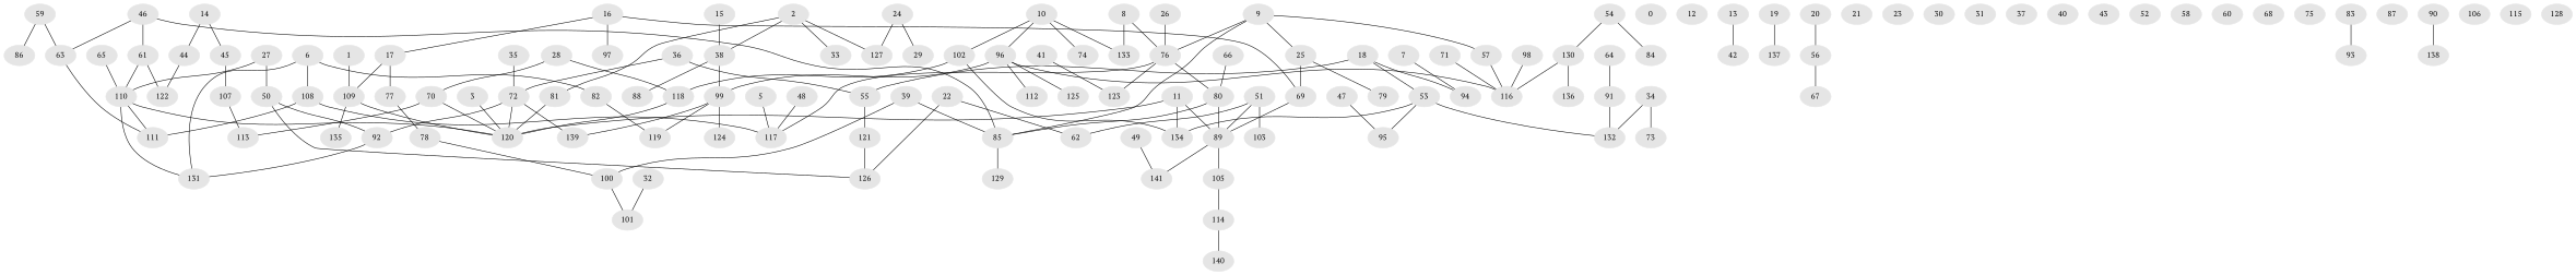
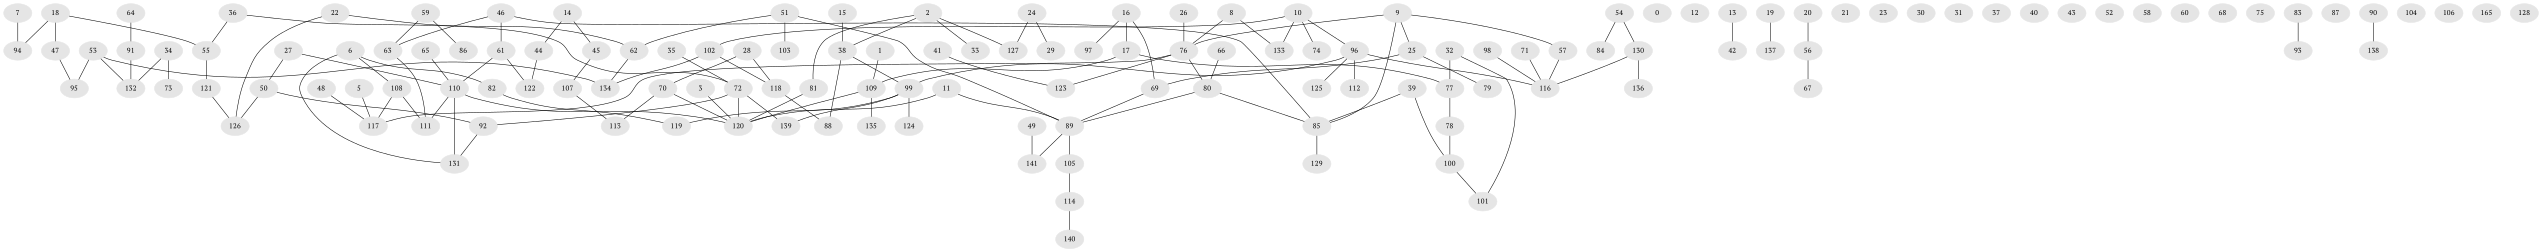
  graph {
    fontname="PT Serif"
    node [color=gray90 fontname="PT Serif" style=filled]
    edge [fontname="PT Serif"]
    1
    109
    120
    135
    2
    33
    38
    81
    127
    88
    99
    3
    n13 [label=0]
    5
    117
    6
    82
    108
    131
    119
    111
    7
    94
    8
    76
    133
    123
    80
    9
    25
    57
    85
    69
    79
    116
    129
    10
    74
    96
    102
    112
    125
    134
    118
    11
    89
    141
    105
    12
    13
    42
    14
    44
    45
    122
    107
    15
    16
    17
    97
    77
    78
    18
    47
    55
    95
    121
    19
    137
    20
    56
    67
    21
    22
    62
    126
    23
    24
    29
    26
    27
    50
    110
    92
    28
    70
    113
    30
    31
    32
    101
    34
    73
    132
    35
    72
    139
    36
    37
    124
    39
    100
    40
    41
    43
    46
    61
    63
    48
    49
    51
    103
    52
    53
    54
    84
    130
    136
    58
    59
    86
    60
    64
    91
    65
    66
    68
    71
    75
    83
    93
    87
    114
    90
    138
    98
+   104
    140
    106
-   115
+   115 [label=165]
    128
    1 -- 109
    109 -- 120
    109 -- 135
    2 -- 33
    2 -- 38
    2 -- 81
    2 -- 127
    38 -- 88
    38 -- 99
    81 -- 120
    99 -- 119
    99 -- 139
    99 -- 124
    3 -- 120
    5 -- 117
    6 -- 82
    6 -- 108
    6 -- 131
    82 -- 119
    108 -- 117
    108 -- 111
    7 -- 94
    8 -- 76
    8 -- 133
    76 -- 117
    76 -- 123
    76 -- 80
    80 -- 85
    80 -- 89
    9 -- 76
    9 -- 25
    9 -- 57
    9 -- 85
    25 -- 69
    25 -- 79
    57 -- 116
    85 -- 129
    69 -- 89
    10 -- 133
    10 -- 74
    10 -- 96
    10 -- 102
    96 -- 99
    96 -- 116
    96 -- 112
    96 -- 125
    102 -- 134
    102 -- 118
-   118 -- 120
+   118 -- 88
    11 -- 120
-   11 -- 134
+   62 -- 134
    11 -- 89
    89 -- 141
    89 -- 105
    105 -- 114
    13 -- 42
    14 -- 44
    14 -- 45
    44 -- 122
    45 -- 107
    107 -- 113
    15 -- 38
    16 -- 69
    16 -- 17
    16 -- 97
    17 -- 109
    17 -- 77
    77 -- 78
    78 -- 100
    18 -- 94
-   18 -- 53
+   18 -- 47
    18 -- 55
    47 -- 95
    55 -- 121
    121 -- 126
    19 -- 137
    20 -- 56
    56 -- 67
    22 -- 62
    22 -- 126
    24 -- 127
    24 -- 29
    26 -- 76
    27 -- 50
    27 -- 110
    50 -- 126
    50 -- 92
    110 -- 120
    110 -- 131
    110 -- 111
    92 -- 131
    28 -- 118
    28 -- 70
    70 -- 120
    70 -- 113
+   32 -- 77
    32 -- 101
    34 -- 73
    34 -- 132
    35 -- 72
    72 -- 120
    72 -- 92
    72 -- 139
    36 -- 55
    36 -- 72
    39 -- 85
    39 -- 100
    100 -- 101
    41 -- 123
    46 -- 85
    46 -- 61
    46 -- 63
    61 -- 122
    61 -- 110
    63 -- 111
    48 -- 117
    49 -- 141
    51 -- 89
    51 -- 62
    51 -- 103
    53 -- 134
    53 -- 95
    53 -- 132
    54 -- 84
    54 -- 130
    130 -- 116
    130 -- 136
    59 -- 63
    59 -- 86
    64 -- 91
    91 -- 132
    65 -- 110
    66 -- 80
    71 -- 116
    83 -- 93
    114 -- 140
    90 -- 138
    98 -- 116
  }
